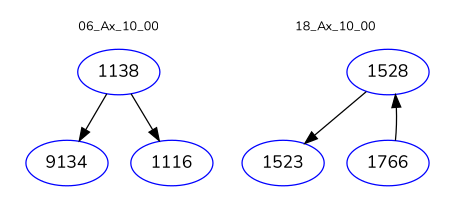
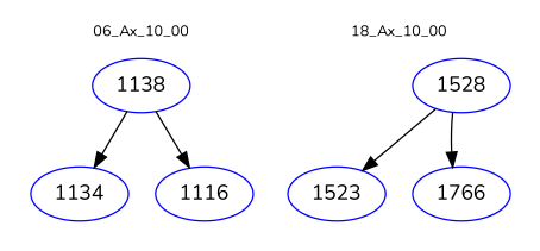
  digraph {
    fontname=Nunito
    node [color=blue fontname=Nunito]
    edge [color=black fontname=Nunito]
    n1 [label=1138]
-   n2 [label=9134]
+   n2 [label=1134]
    n3 [label=1116]
    n4 [label=1528]
    n5 [label=1523]
    n6 [label=1766]
    subgraph cluster_1 {
      color=white
      fontsize=10
      label="06_Ax_10_00"
      n1
      n2
      n3
    }
    subgraph cluster_2 {
      color=white
      fontsize=10
      label="18_Ax_10_00"
      n4
      n5
      n6
    }
    n1 -> n2
    n1 -> n3
    n4 -> n5
-   n6 -> n4
+   n4 -> n6
  }
